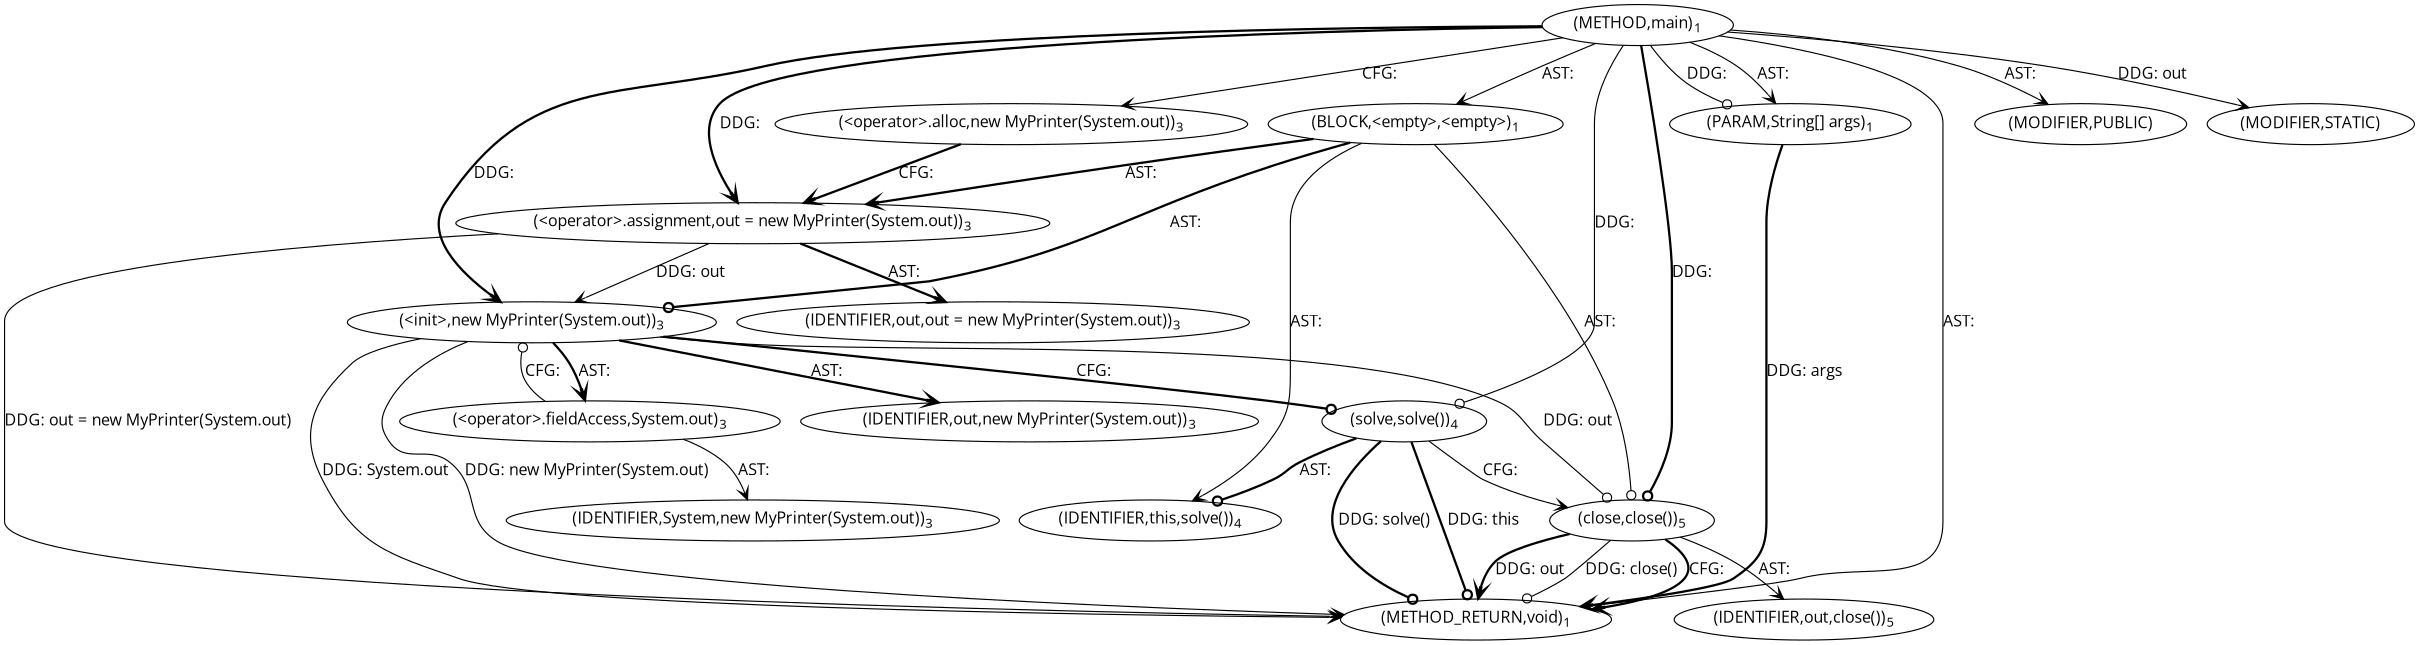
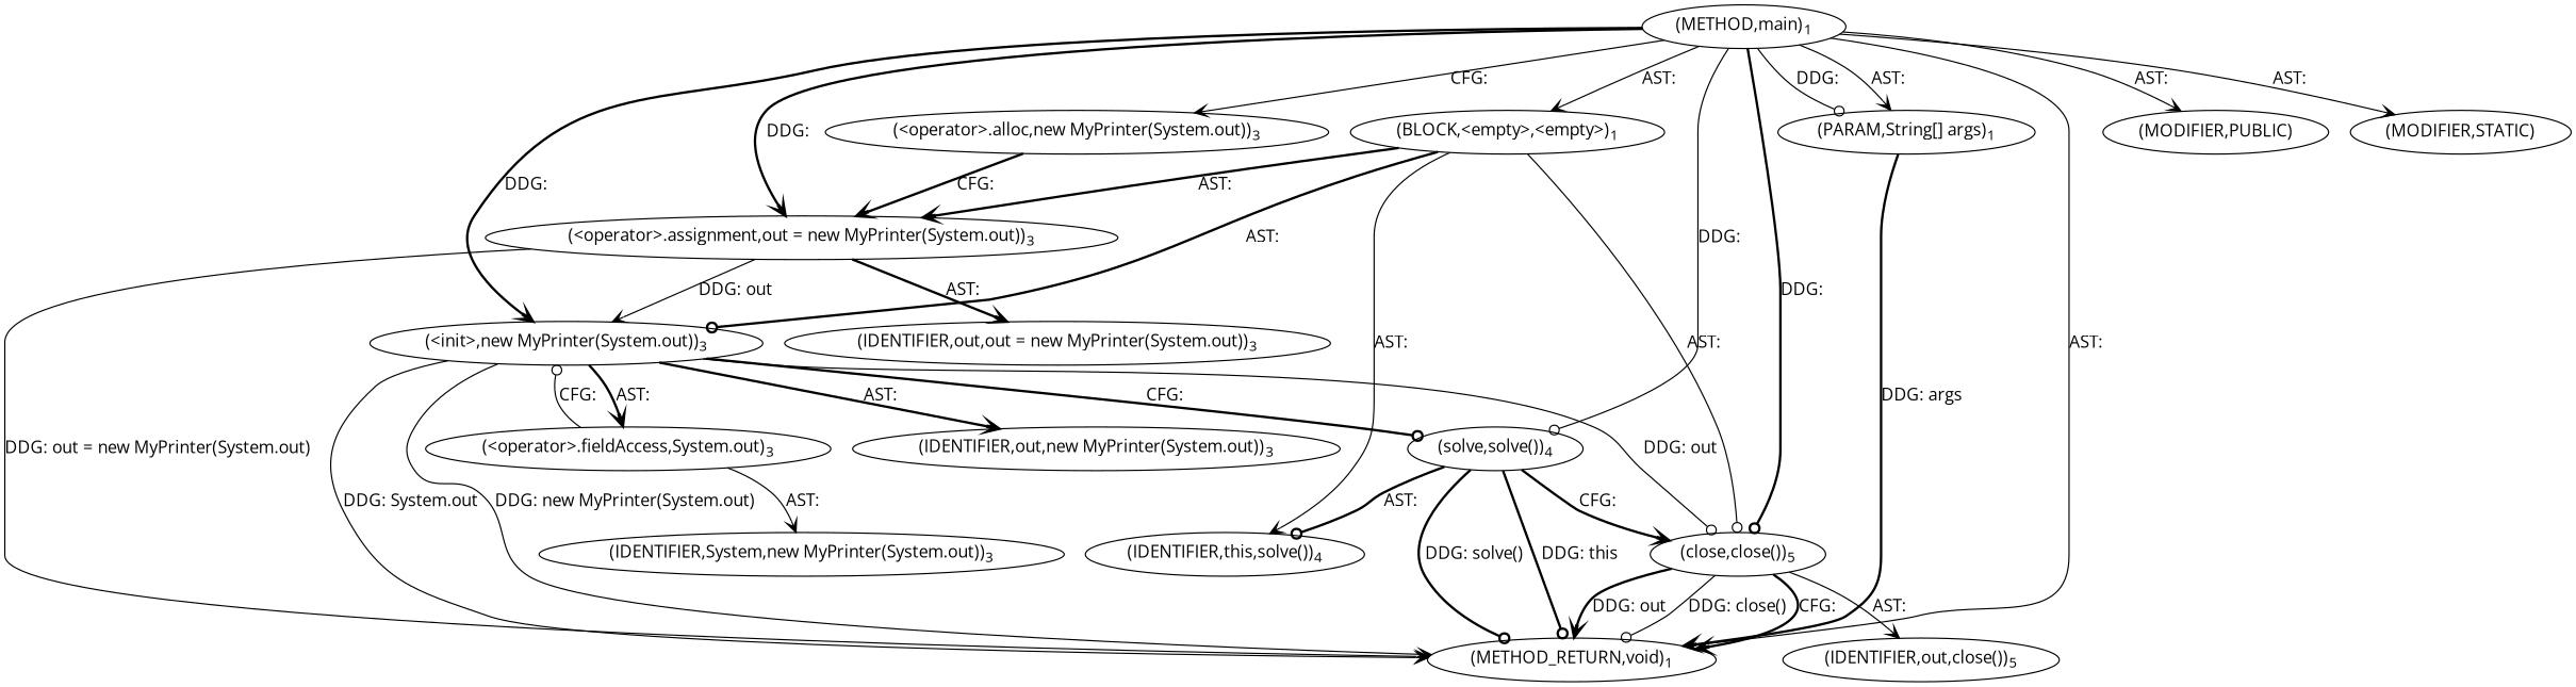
  digraph {
    fontname="Open Sans"
    node [fontname="Open Sans"]
    edge [arrowhead=vee fontname="Open Sans" style=solid]
    n1 [label=<(METHOD,main)<SUB>1</SUB>>]
    n2 [label=<(PARAM,String[] args)<SUB>1</SUB>>]
    n3 [label=<(BLOCK,&lt;empty&gt;,&lt;empty&gt;)<SUB>1</SUB>>]
    n4 [label=<(&lt;operator&gt;.assignment,out = new MyPrinter(System.out))<SUB>3</SUB>>]
    n5 [label=<(&lt;operator&gt;.alloc,new MyPrinter(System.out))<SUB>3</SUB>>]
    n6 [label=<(&lt;init&gt;,new MyPrinter(System.out))<SUB>3</SUB>>]
    n7 [label=<(solve,solve())<SUB>4</SUB>>]
    n8 [label=<(close,close())<SUB>5</SUB>>]
    n9 [label=<(MODIFIER,PUBLIC)>]
    n10 [label=<(MODIFIER,STATIC)>]
    n11 [label=<(METHOD_RETURN,void)<SUB>1</SUB>>]
    n12 [label=<(IDENTIFIER,this,solve())<SUB>4</SUB>>]
    n13 [label=<(IDENTIFIER,out,out = new MyPrinter(System.out))<SUB>3</SUB>>]
    n14 [label=<(IDENTIFIER,out,new MyPrinter(System.out))<SUB>3</SUB>>]
    n15 [label=<(&lt;operator&gt;.fieldAccess,System.out)<SUB>3</SUB>>]
    n16 [label=<(IDENTIFIER,out,close())<SUB>5</SUB>>]
    n17 [label=<(IDENTIFIER,System,new MyPrinter(System.out))<SUB>3</SUB>>]
    n1 -> n2 [label="AST: "]
    n1 -> n2 [arrowhead=odot label="DDG: "]
    n1 -> n3 [label="AST: "]
    n1 -> n4 [label="DDG: " style=bold]
    n1 -> n5 [label="CFG: "]
    n1 -> n6 [label="DDG: " style=bold]
    n1 -> n7 [arrowhead=odot label="DDG: "]
    n1 -> n8 [arrowhead=odot label="DDG: " style=bold]
    n1 -> n9 [label="AST: "]
-   n1 -> n10 [label="DDG: out"]
+   n1 -> n10 [label="AST: "]
    n1 -> n11 [label="AST: "]
    n2 -> n11 [label="DDG: args" style=bold]
    n3 -> n4 [label="AST: " style=bold]
    n3 -> n6 [arrowhead=odot label="AST: " style=bold]
    n3 -> n8 [arrowhead=odot label="AST: "]
    n3 -> n12 [label="AST: "]
    n4 -> n6 [label="DDG: out"]
    n4 -> n11 [label="DDG: out = new MyPrinter(System.out)"]
    n4 -> n13 [label="AST: " style=bold]
    n5 -> n4 [label="CFG: " style=bold]
    n6 -> n7 [arrowhead=odot label="CFG: " style=bold]
    n6 -> n8 [arrowhead=odot label="DDG: out"]
    n6 -> n11 [label="DDG: System.out"]
    n6 -> n11 [label="DDG: new MyPrinter(System.out)"]
    n6 -> n14 [label="AST: " style=bold]
    n6 -> n15 [label="AST: " style=bold]
-   n7 -> n8 [label="CFG: "]
+   n7 -> n8 [label="CFG: " style=bold]
    n7 -> n11 [arrowhead=odot label="DDG: solve()" style=bold]
    n7 -> n11 [arrowhead=odot label="DDG: this" style=bold]
    n7 -> n12 [arrowhead=odot label="AST: " style=bold]
    n8 -> n11 [label="CFG: " style=bold]
    n8 -> n11 [label="DDG: out" style=bold]
    n8 -> n11 [arrowhead=odot label="DDG: close()"]
    n8 -> n16 [label="AST: "]
    n15 -> n6 [arrowhead=odot label="CFG: "]
    n15 -> n17 [label="AST: "]
  }
